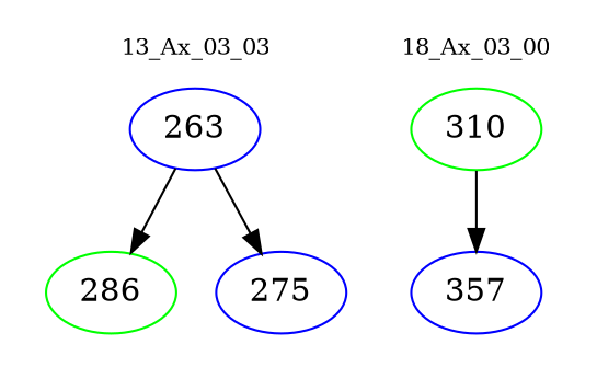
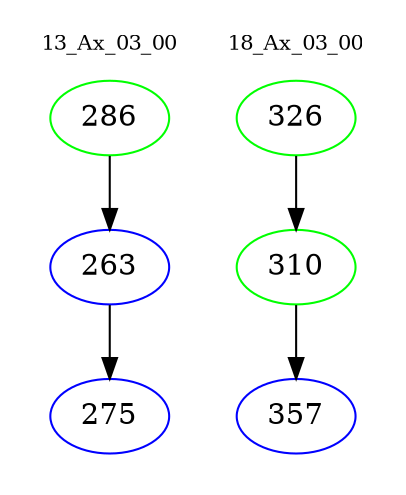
  digraph {
    node [color=green]
    edge [color=black]
    n1 [label=286]
    n2 [color=blue label=263]
    n3 [color=blue label=275]
+   n4 [label=326]
    n5 [label=310]
    n6 [color=blue label=357]
    subgraph cluster_1 {
      color=white
      fontsize=10
-     label="13_Ax_03_03"
+     label="13_Ax_03_00"
      n1
      n2
      n3
    }
    subgraph cluster_2 {
      color=white
      fontsize=10
      label="18_Ax_03_00"
+     n4
      n5
      n6
    }
-   n2 -> n1
+   n1 -> n2
    n2 -> n3
+   n4 -> n5
    n5 -> n6
  }
